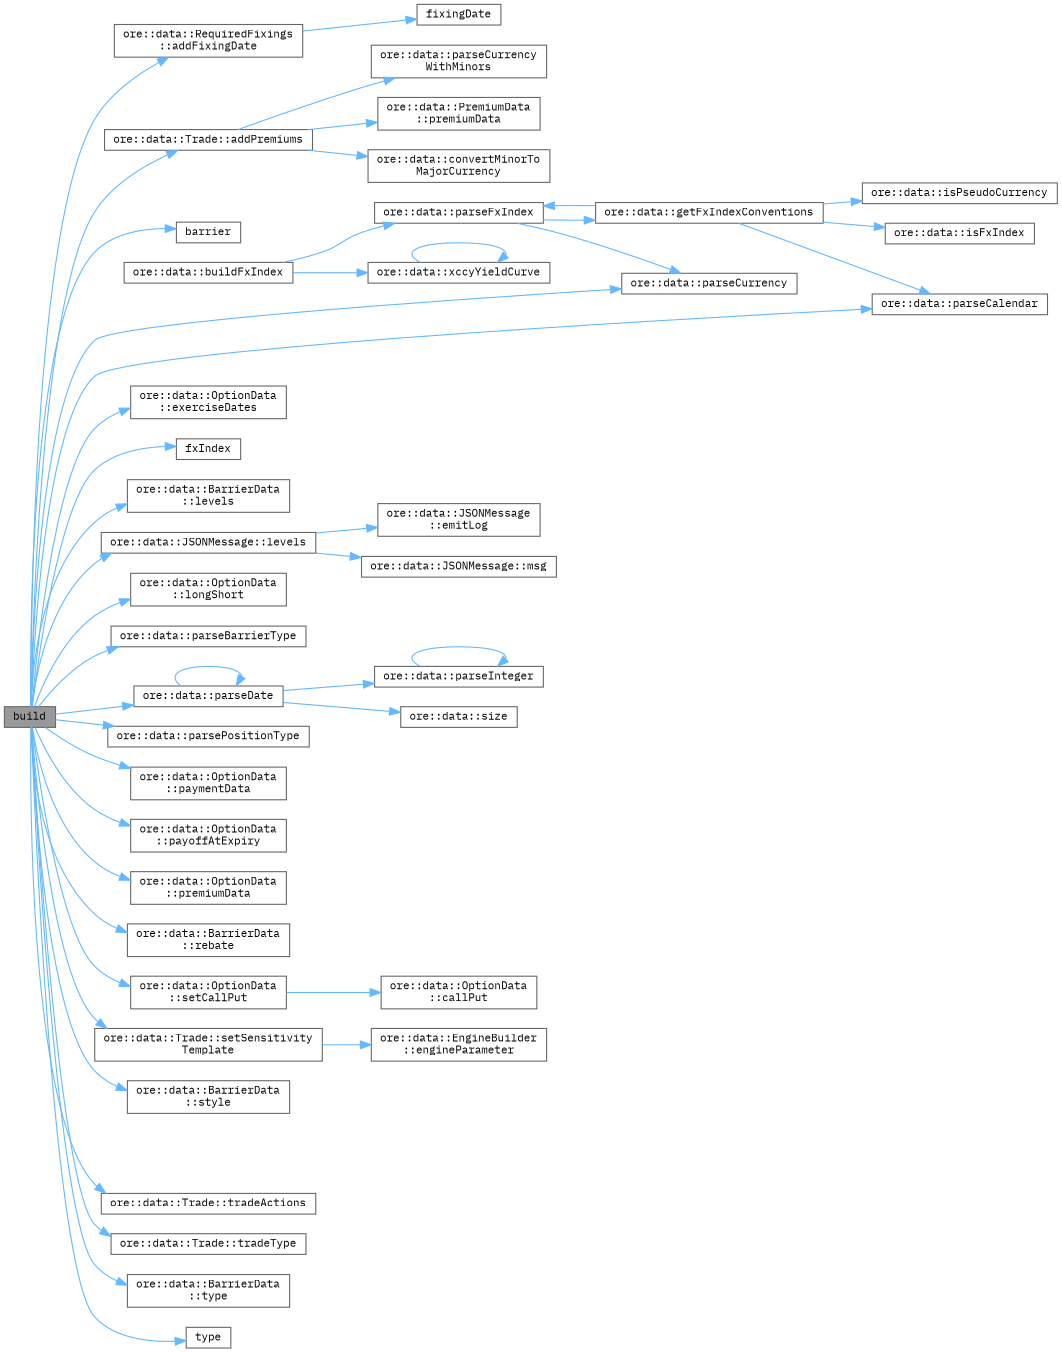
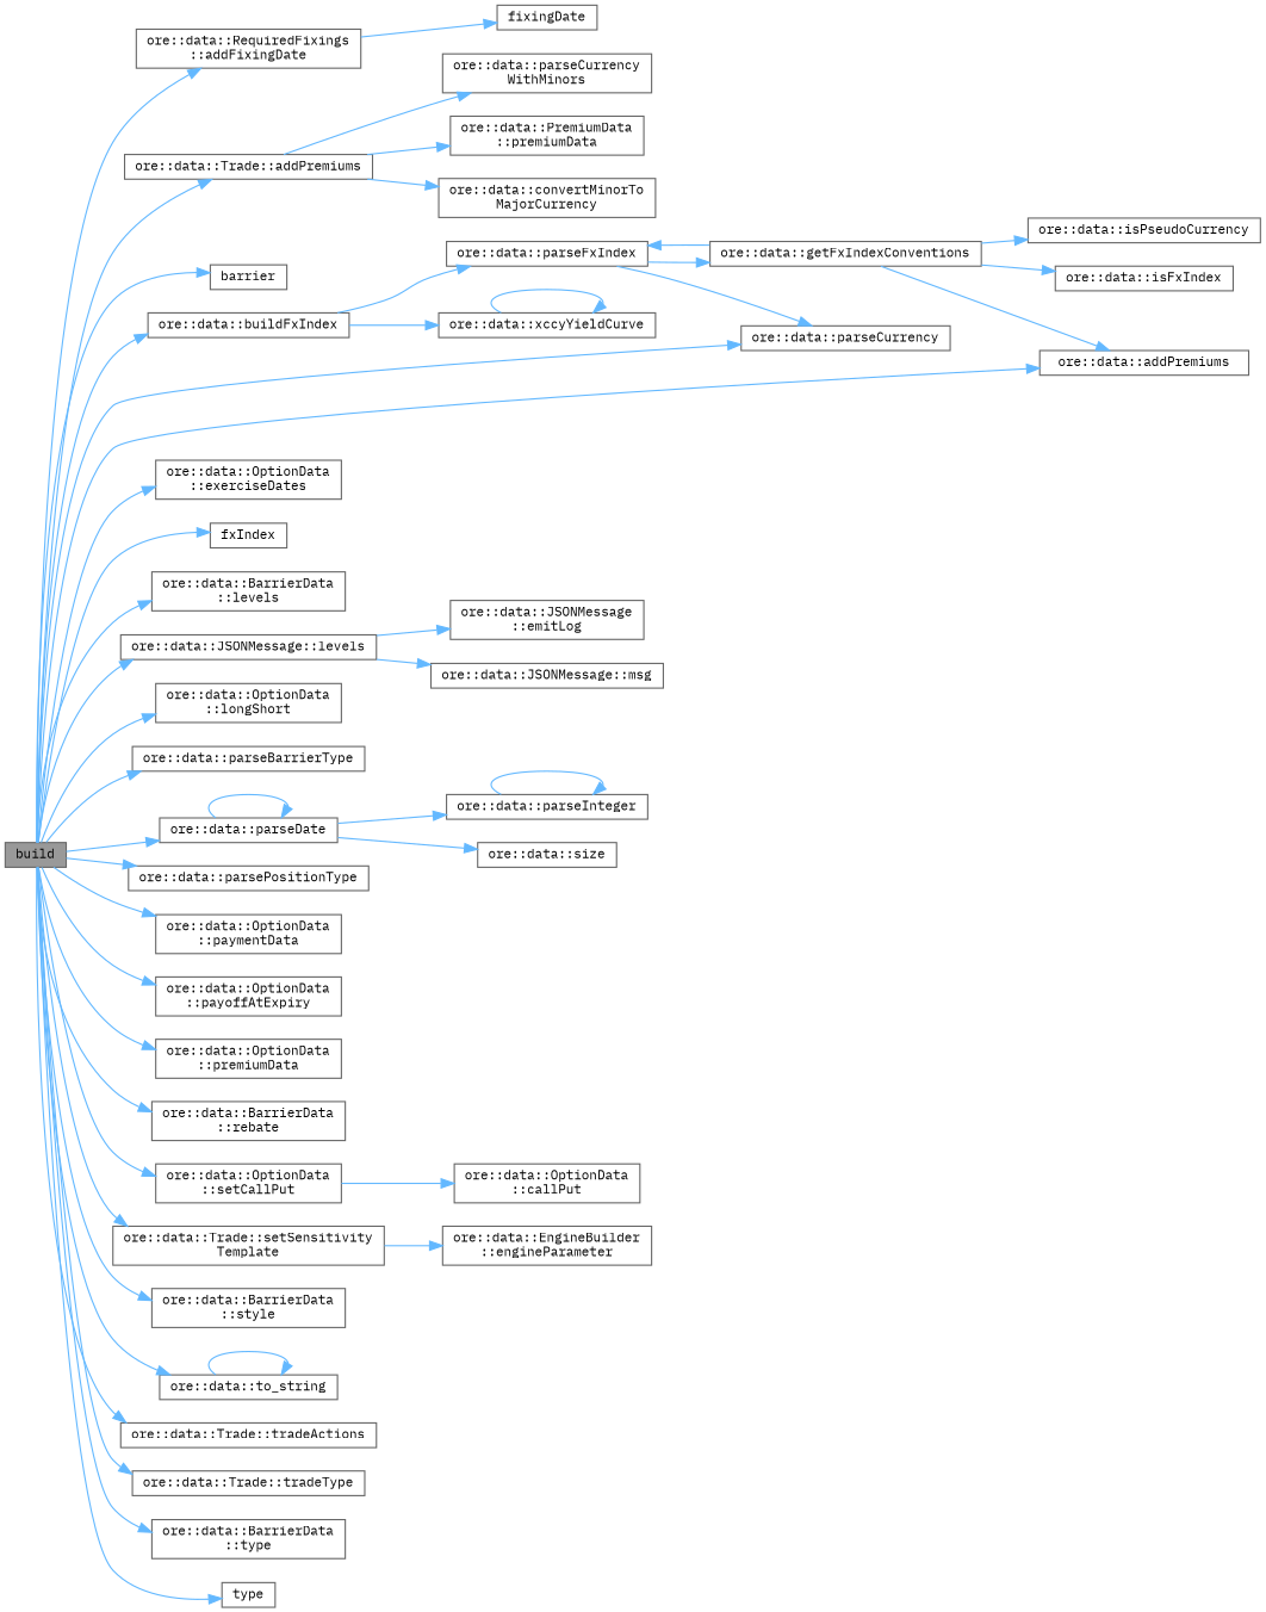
  digraph {
    fontname="IBM Plex Mono"
    rankdir=LR
    node [color=grey40 fillcolor=white fontname="IBM Plex Mono" fontsize=10 shape=box style=filled]
    edge [color=steelblue1 fontname="IBM Plex Mono" fontsize=10 labelfontname=Helvetica labelfontsize=10 style=solid]
    n1 [color=gray40 fillcolor=grey60 fontcolor=black height=0.2 label=build width=0.4]
    n2 [height=0.2 label="ore::data::RequiredFixings\l::addFixingDate" width=0.4]
    n3 [height=0.2 label="ore::data::Trade::addPremiums" width=0.4]
    n4 [height=0.2 label=barrier width=0.4]
    n5 [height=0.2 label="ore::data::buildFxIndex" width=0.4]
-   n6 [height=0.2 label="ore::data::parseCalendar" width=0.4]
+   n6 [height=0.2 label="ore::data::addPremiums" width=0.4]
    n7 [height=0.2 label="ore::data::parseCurrency" width=0.4]
    n8 [height=0.2 label="ore::data::OptionData\l::exerciseDates" width=0.4]
    n9 [height=0.2 label=fxIndex width=0.4]
    n10 [height=0.2 label="ore::data::BarrierData\l::levels" width=0.4]
    n11 [height=0.2 label="ore::data::JSONMessage::levels" width=0.4]
    n12 [height=0.2 label="ore::data::OptionData\l::longShort" width=0.4]
    n13 [height=0.2 label="ore::data::parseBarrierType" width=0.4]
    n14 [height=0.2 label="ore::data::parseDate" width=0.4]
    n15 [height=0.2 label="ore::data::parsePositionType" width=0.4]
    n16 [height=0.2 label="ore::data::OptionData\l::paymentData" width=0.4]
    n17 [height=0.2 label="ore::data::OptionData\l::payoffAtExpiry" width=0.4]
    n18 [height=0.2 label="ore::data::OptionData\l::premiumData" width=0.4]
    n19 [height=0.2 label="ore::data::BarrierData\l::rebate" width=0.4]
    n20 [height=0.2 label="ore::data::OptionData\l::setCallPut" width=0.4]
    n21 [height=0.2 label="ore::data::Trade::setSensitivity\lTemplate" width=0.4]
    n22 [height=0.2 label="ore::data::BarrierData\l::style" width=0.4]
+   n23 [height=0.2 label="ore::data::to_string" width=0.4]
    n24 [height=0.2 label="ore::data::Trade::tradeActions" width=0.4]
    n25 [height=0.2 label="ore::data::Trade::tradeType" width=0.4]
    n26 [height=0.2 label="ore::data::BarrierData\l::type" width=0.4]
    n27 [height=0.2 label=type width=0.4]
    n28 [height=0.2 label=fixingDate width=0.4]
    n29 [height=0.2 label="ore::data::convertMinorTo\lMajorCurrency" width=0.4]
    n30 [height=0.2 label="ore::data::parseCurrency\lWithMinors" width=0.4]
    n31 [height=0.2 label="ore::data::PremiumData\l::premiumData" width=0.4]
    n32 [height=0.2 label="ore::data::parseFxIndex" width=0.4]
    n33 [height=0.2 label="ore::data::xccyYieldCurve" width=0.4]
    n34 [height=0.2 label="ore::data::JSONMessage\l::emitLog" width=0.4]
    n35 [height=0.2 label="ore::data::JSONMessage::msg" width=0.4]
    n36 [height=0.2 label="ore::data::parseInteger" width=0.4]
    n37 [height=0.2 label="ore::data::size" width=0.4]
    n38 [height=0.2 label="ore::data::OptionData\l::callPut" width=0.4]
    n39 [height=0.2 label="ore::data::EngineBuilder\l::engineParameter" width=0.4]
    n40 [height=0.2 label="ore::data::getFxIndexConventions" width=0.4]
    n41 [height=0.2 label="ore::data::isFxIndex" width=0.4]
    n42 [height=0.2 label="ore::data::isPseudoCurrency" width=0.4]
    n1 -> n2
    n1 -> n3
    n1 -> n4
+   n1 -> n5
    n1 -> n6
    n1 -> n7
    n1 -> n8
    n1 -> n9
    n1 -> n10
    n1 -> n11
    n1 -> n12
    n1 -> n13
    n1 -> n14
    n1 -> n15
    n1 -> n16
    n1 -> n17
    n1 -> n18
    n1 -> n19
    n1 -> n20
    n1 -> n21
    n1 -> n22
+   n1 -> n23
    n1 -> n24
    n1 -> n25
    n1 -> n26
    n1 -> n27
    n2 -> n28
    n3 -> n29
    n3 -> n30
    n3 -> n31
    n5 -> n32
    n5 -> n33
    n11 -> n34
    n11 -> n35
    n14 -> n14
    n14 -> n36
    n14 -> n37
    n20 -> n38
    n21 -> n39
+   n23 -> n23
    n32 -> n7
    n32 -> n40
    n33 -> n33
    n36 -> n36
    n40 -> n6
    n40 -> n32
    n40 -> n41
    n40 -> n42
  }
